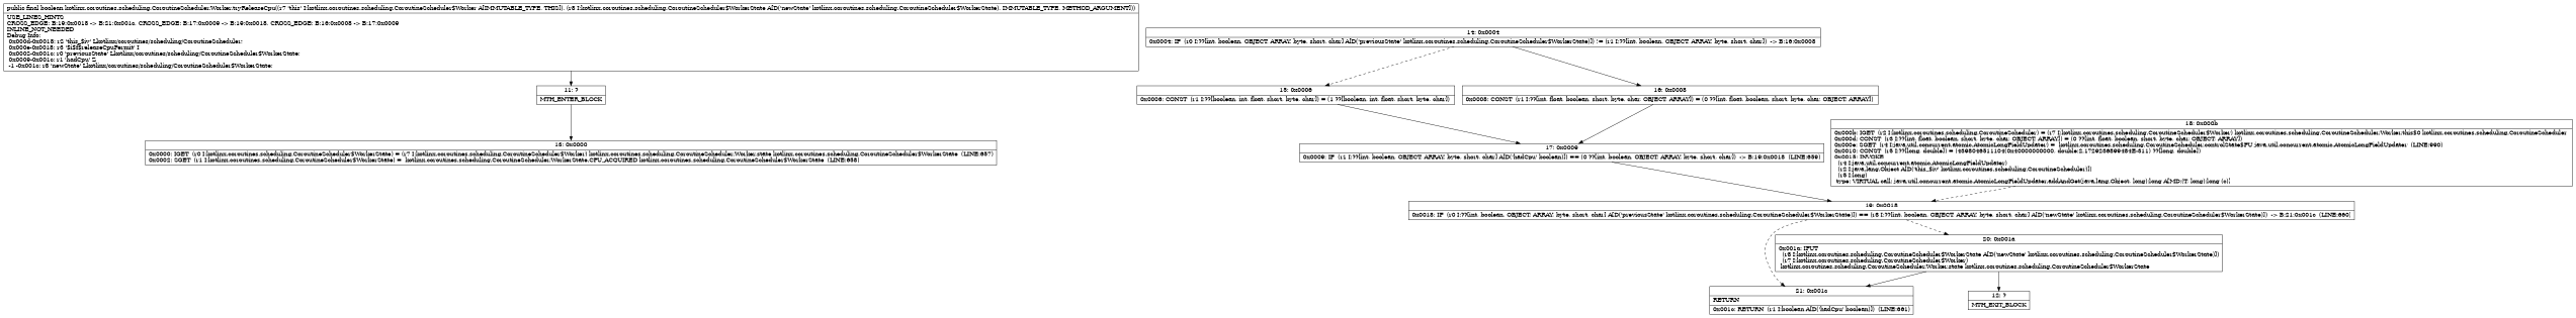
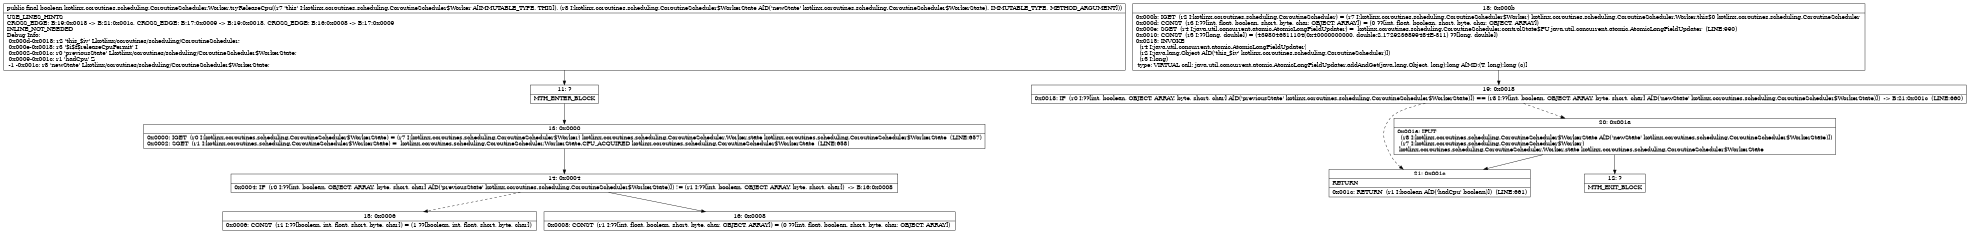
  digraph {
    node [shape=record]
    n1 [label="{11\:\ ?|MTH_ENTER_BLOCK\l}"]
    n2 [label="{13\:\ 0x0000|0x0000: IGET  (r0 I:kotlinx.coroutines.scheduling.CoroutineScheduler$WorkerState) = (r7 I:kotlinx.coroutines.scheduling.CoroutineScheduler$Worker) kotlinx.coroutines.scheduling.CoroutineScheduler.Worker.state kotlinx.coroutines.scheduling.CoroutineScheduler$WorkerState  (LINE:657)\l0x0002: SGET  (r1 I:kotlinx.coroutines.scheduling.CoroutineScheduler$WorkerState) =  kotlinx.coroutines.scheduling.CoroutineScheduler.WorkerState.CPU_ACQUIRED kotlinx.coroutines.scheduling.CoroutineScheduler$WorkerState  (LINE:658)\l}"]
    n3 [label="{14\:\ 0x0004|0x0004: IF  (r0 I:??[int, boolean, OBJECT, ARRAY, byte, short, char] A[D('previousState' kotlinx.coroutines.scheduling.CoroutineScheduler$WorkerState)]) != (r1 I:??[int, boolean, OBJECT, ARRAY, byte, short, char])  \-\> B:16:0x0008 \l}"]
    n4 [label="{15\:\ 0x0006|0x0006: CONST  (r1 I:??[boolean, int, float, short, byte, char]) = (1 ??[boolean, int, float, short, byte, char]) \l}"]
    n5 [label="{16\:\ 0x0008|0x0008: CONST  (r1 I:??[int, float, boolean, short, byte, char, OBJECT, ARRAY]) = (0 ??[int, float, boolean, short, byte, char, OBJECT, ARRAY]) \l}"]
-   n6 [label="{17\:\ 0x0009|0x0009: IF  (r1 I:??[int, boolean, OBJECT, ARRAY, byte, short, char] A[D('hadCpu' boolean)]) == (0 ??[int, boolean, OBJECT, ARRAY, byte, short, char])  \-\> B:19:0x0018  (LINE:659)\l}"]
    n7 [label="{19\:\ 0x0018|0x0018: IF  (r0 I:??[int, boolean, OBJECT, ARRAY, byte, short, char] A[D('previousState' kotlinx.coroutines.scheduling.CoroutineScheduler$WorkerState)]) == (r8 I:??[int, boolean, OBJECT, ARRAY, byte, short, char] A[D('newState' kotlinx.coroutines.scheduling.CoroutineScheduler$WorkerState)])  \-\> B:21:0x001c  (LINE:660)\l}"]
-   n8 [label="{18\:\ 0x000b|0x000b: IGET  (r2 I:kotlinx.coroutines.scheduling.CoroutineScheduler) = (r7 I:kotlinx.coroutines.scheduling.CoroutineScheduler$Worker) kotlinx.coroutines.scheduling.CoroutineScheduler.Worker.this$0 kotlinx.coroutines.scheduling.CoroutineScheduler \l0x000d: CONST  (r3 I:??[int, float, boolean, short, byte, char, OBJECT, ARRAY]) = (0 ??[int, float, boolean, short, byte, char, OBJECT, ARRAY]) \l0x000e: SGET  (r4 I:java.util.concurrent.atomic.AtomicLongFieldUpdater) =  kotlinx.coroutines.scheduling.CoroutineScheduler.controlState$FU java.util.concurrent.atomic.AtomicLongFieldUpdater  (LINE:990)\l0x0010: CONST  (r5 I:??[long, double]) = (4398046511104(0x40000000000, double:2.1729236899484E\-311) ??[long, double]) \l0x0015: INVOKE  \l  (r4 I:java.util.concurrent.atomic.AtomicLongFieldUpdater)\l  (r2 I:java.lang.Object A[D('this_$iv' kotlinx.coroutines.scheduling.CoroutineScheduler)])\l  (r5 I:long)\l type: VIRTUAL call: java.util.concurrent.atomic.AtomicLongFieldUpdater.addAndGet(java.lang.Object, long):long A[MD:(T, long):long (c)]\l}"]
+   n8 [label="{18\:\ 0x000b|0x000b: IGET  (r2 I:kotlinx.coroutines.scheduling.CoroutineScheduler) = (r7 I:kotlinx.coroutines.scheduling.CoroutineScheduler$Worker) kotlinx.coroutines.scheduling.CoroutineScheduler.Worker.this$0 kotlinx.coroutines.scheduling.CoroutineScheduler \l0x000d: CONST  (r3 I:??[int, float, boolean, short, byte, char, OBJECT, ARRAY]) = (0 ??[int, float, boolean, short, byte, char, OBJECT, ARRAY]) \l0x000e: SGET  (r4 I:java.util.concurrent.atomic.AtomicLongFieldUpdater) =  kotlinx.coroutines.scheduling.CoroutineScheduler.controlState$FU java.util.concurrent.atomic.AtomicLongFieldUpdater  (LINE:990)\l0x0010: CONST  (r5 I:??[long, double]) = (4398046511104(0x40000000000, double:2.1729236899484E\-311) ??[long, double]) \l0x0215: INVOKE  \l  (r4 I:java.util.concurrent.atomic.AtomicLongFieldUpdater)\l  (r2 I:java.lang.Object A[D('this_$iv' kotlinx.coroutines.scheduling.CoroutineScheduler)])\l  (r5 I:long)\l type: VIRTUAL call: java.util.concurrent.atomic.AtomicLongFieldUpdater.addAndGet(java.lang.Object, long):long A[MD:(T, long):long (c)]\l}"]
    n9 [label="{20\:\ 0x001a|0x001a: IPUT  \l  (r8 I:kotlinx.coroutines.scheduling.CoroutineScheduler$WorkerState A[D('newState' kotlinx.coroutines.scheduling.CoroutineScheduler$WorkerState)])\l  (r7 I:kotlinx.coroutines.scheduling.CoroutineScheduler$Worker)\l kotlinx.coroutines.scheduling.CoroutineScheduler.Worker.state kotlinx.coroutines.scheduling.CoroutineScheduler$WorkerState \l}"]
    n10 [label="{21\:\ 0x001c|RETURN\l|0x001c: RETURN  (r1 I:boolean A[D('hadCpu' boolean)])  (LINE:661)\l}"]
    n11 [label="{12\:\ ?|MTH_EXIT_BLOCK\l}"]
    n12 [label="{public final boolean kotlinx.coroutines.scheduling.CoroutineScheduler.Worker.tryReleaseCpu((r7 'this' I:kotlinx.coroutines.scheduling.CoroutineScheduler$Worker A[IMMUTABLE_TYPE, THIS]), (r8 I:kotlinx.coroutines.scheduling.CoroutineScheduler$WorkerState A[D('newState' kotlinx.coroutines.scheduling.CoroutineScheduler$WorkerState), IMMUTABLE_TYPE, METHOD_ARGUMENT]))  | USE_LINES_HINTS\lCROSS_EDGE: B:19:0x0018 \-\> B:21:0x001c, CROSS_EDGE: B:17:0x0009 \-\> B:19:0x0018, CROSS_EDGE: B:16:0x0008 \-\> B:17:0x0009\lINLINE_NOT_NEEDED\lDebug Info:\l  0x000d\-0x0018: r2 'this_$iv' Lkotlinx\/coroutines\/scheduling\/CoroutineScheduler;\l  0x000e\-0x0018: r3 '$i$f$releaseCpuPermit' I\l  0x0002\-0x001c: r0 'previousState' Lkotlinx\/coroutines\/scheduling\/CoroutineScheduler$WorkerState;\l  0x0009\-0x001c: r1 'hadCpu' Z\l  \-1 \-0x001c: r8 'newState' Lkotlinx\/coroutines\/scheduling\/CoroutineScheduler$WorkerState;\l}"]
    n1 -> n2
+   n2 -> n3
    n3 -> n4 [style=dashed]
    n3 -> n5
-   n4 -> n6
-   n5 -> n6
-   n6 -> n7
    n7 -> n9 [style=dashed]
    n7 -> n10 [style=dashed]
-   n8 -> n7 [style=dashed]
+   n8 -> n7
    n9 -> n10
    n9 -> n11
    n12 -> n1
  }
